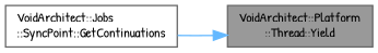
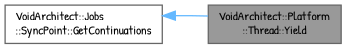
  digraph {
    rankdir=RL
    fontname="Patrick Hand"
    node [fontname="Patrick Hand" fontsize=10 shape=box style=filled]
    n1 [color=gray40 fillcolor=grey60 fontcolor=black height=0.2 label="VoidArchitect::Platform\l::Thread::Yield" width=0.4]
    n2 [color=grey40 fillcolor=white height=0.2 label="VoidArchitect::Jobs\l::SyncPoint::GetContinuations" width=0.4]
-   n1 -> n2 [color=steelblue1 dir=back fontname="Patrick Hand" fontsize=10 labelfontname=Helvetica labelfontsize=10 style=solid]
+   n2 -> n1 [color=steelblue1 dir=back fontname="Patrick Hand" fontsize=10 labelfontname=Helvetica labelfontsize=10 style=solid]
  }
